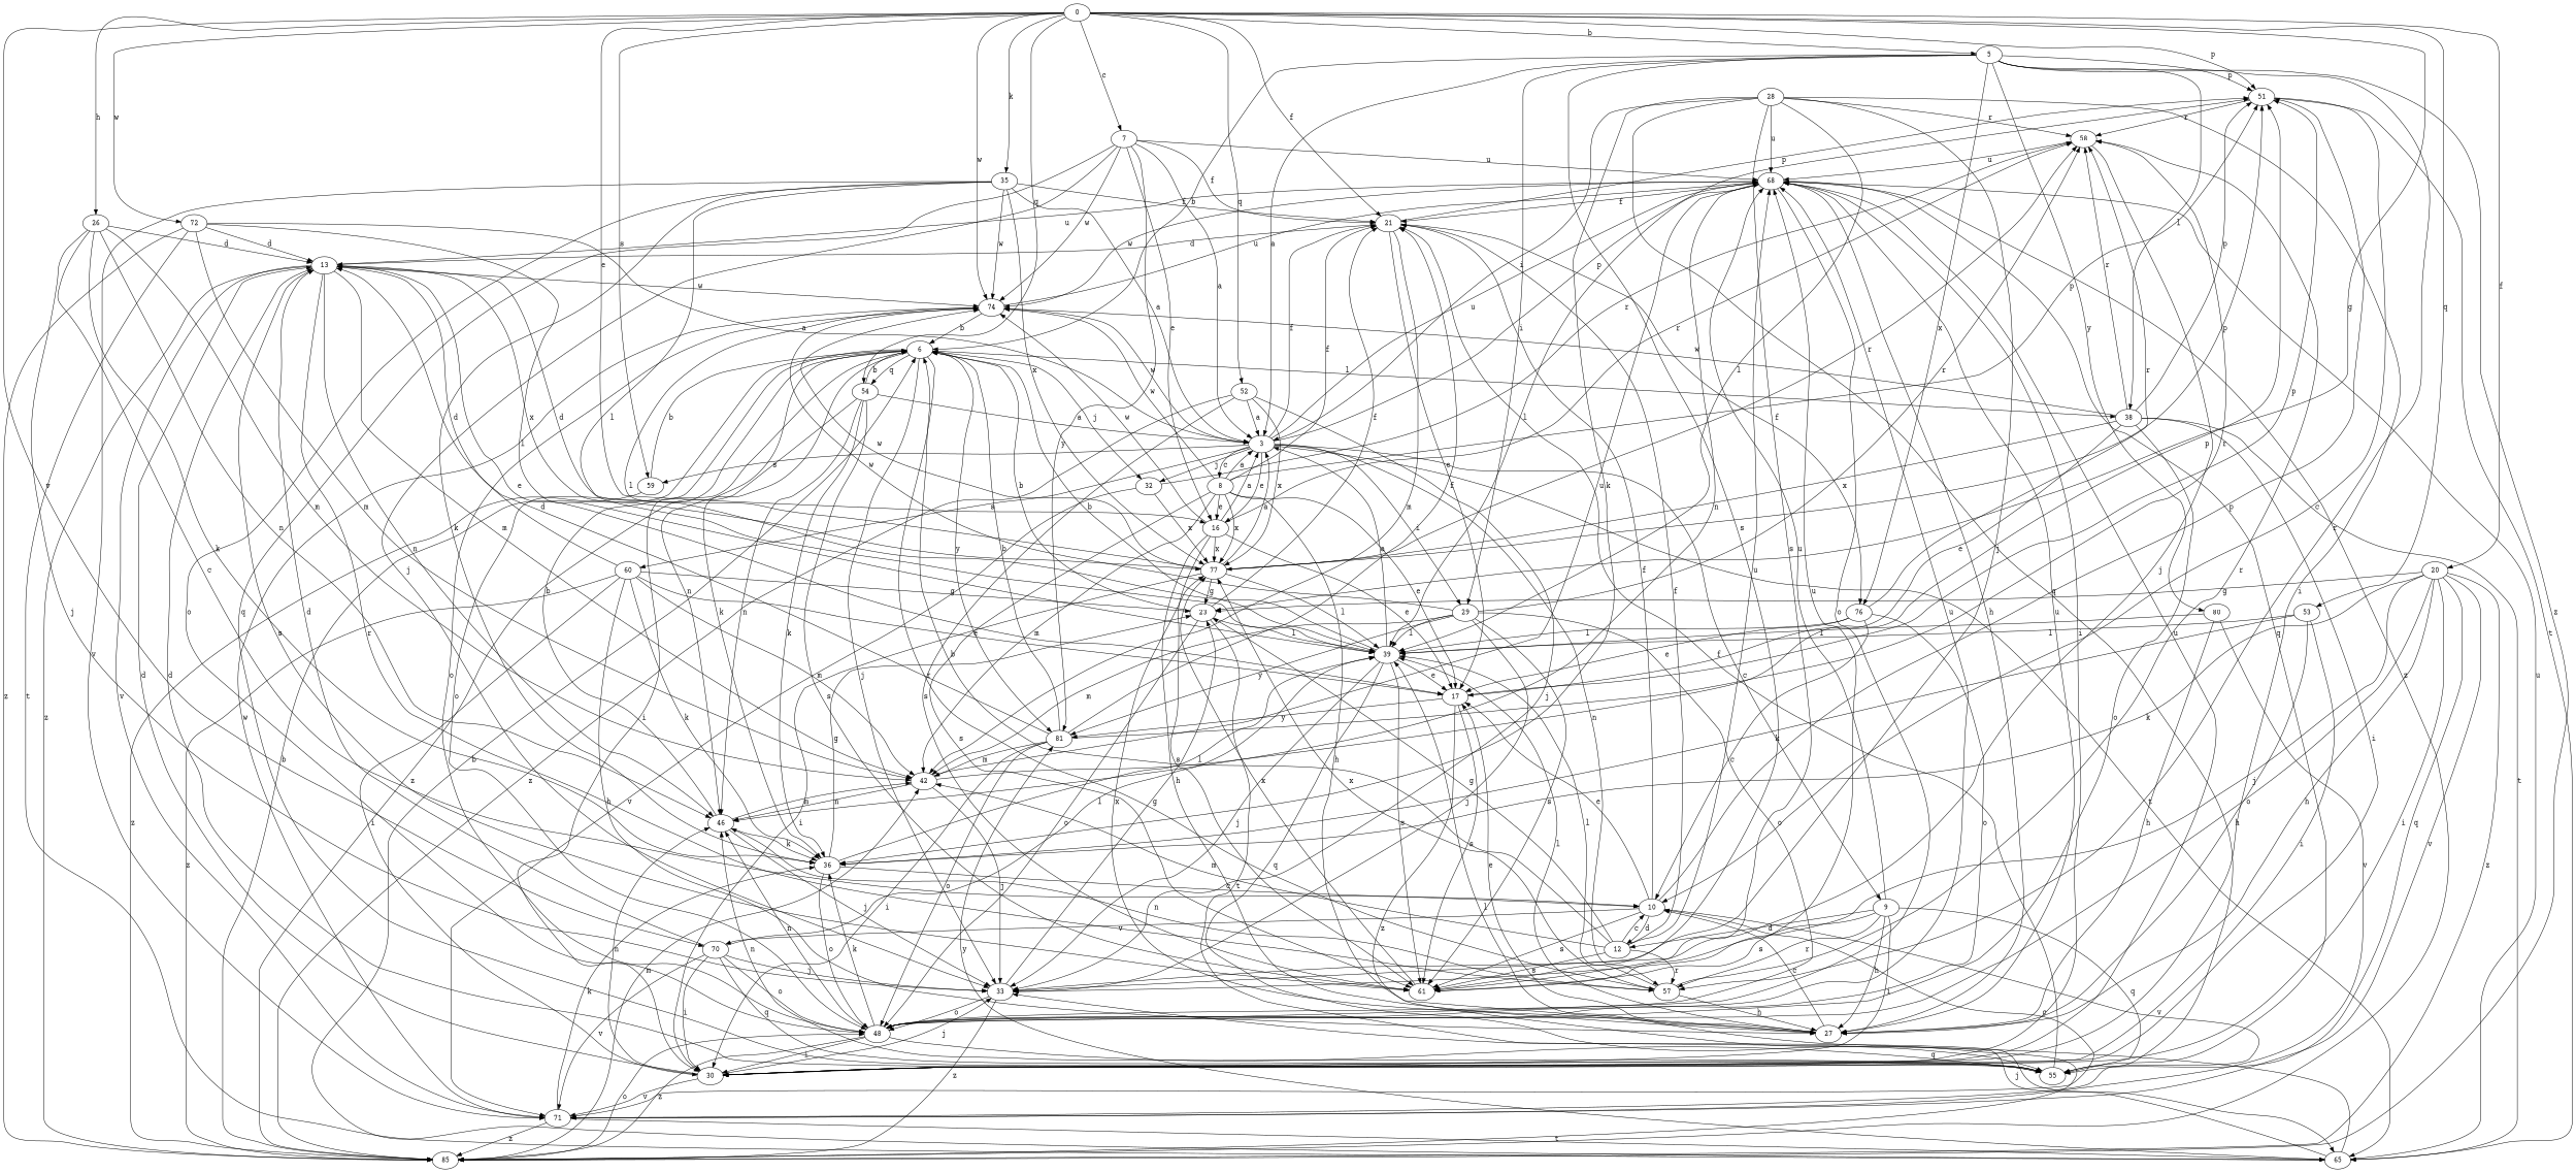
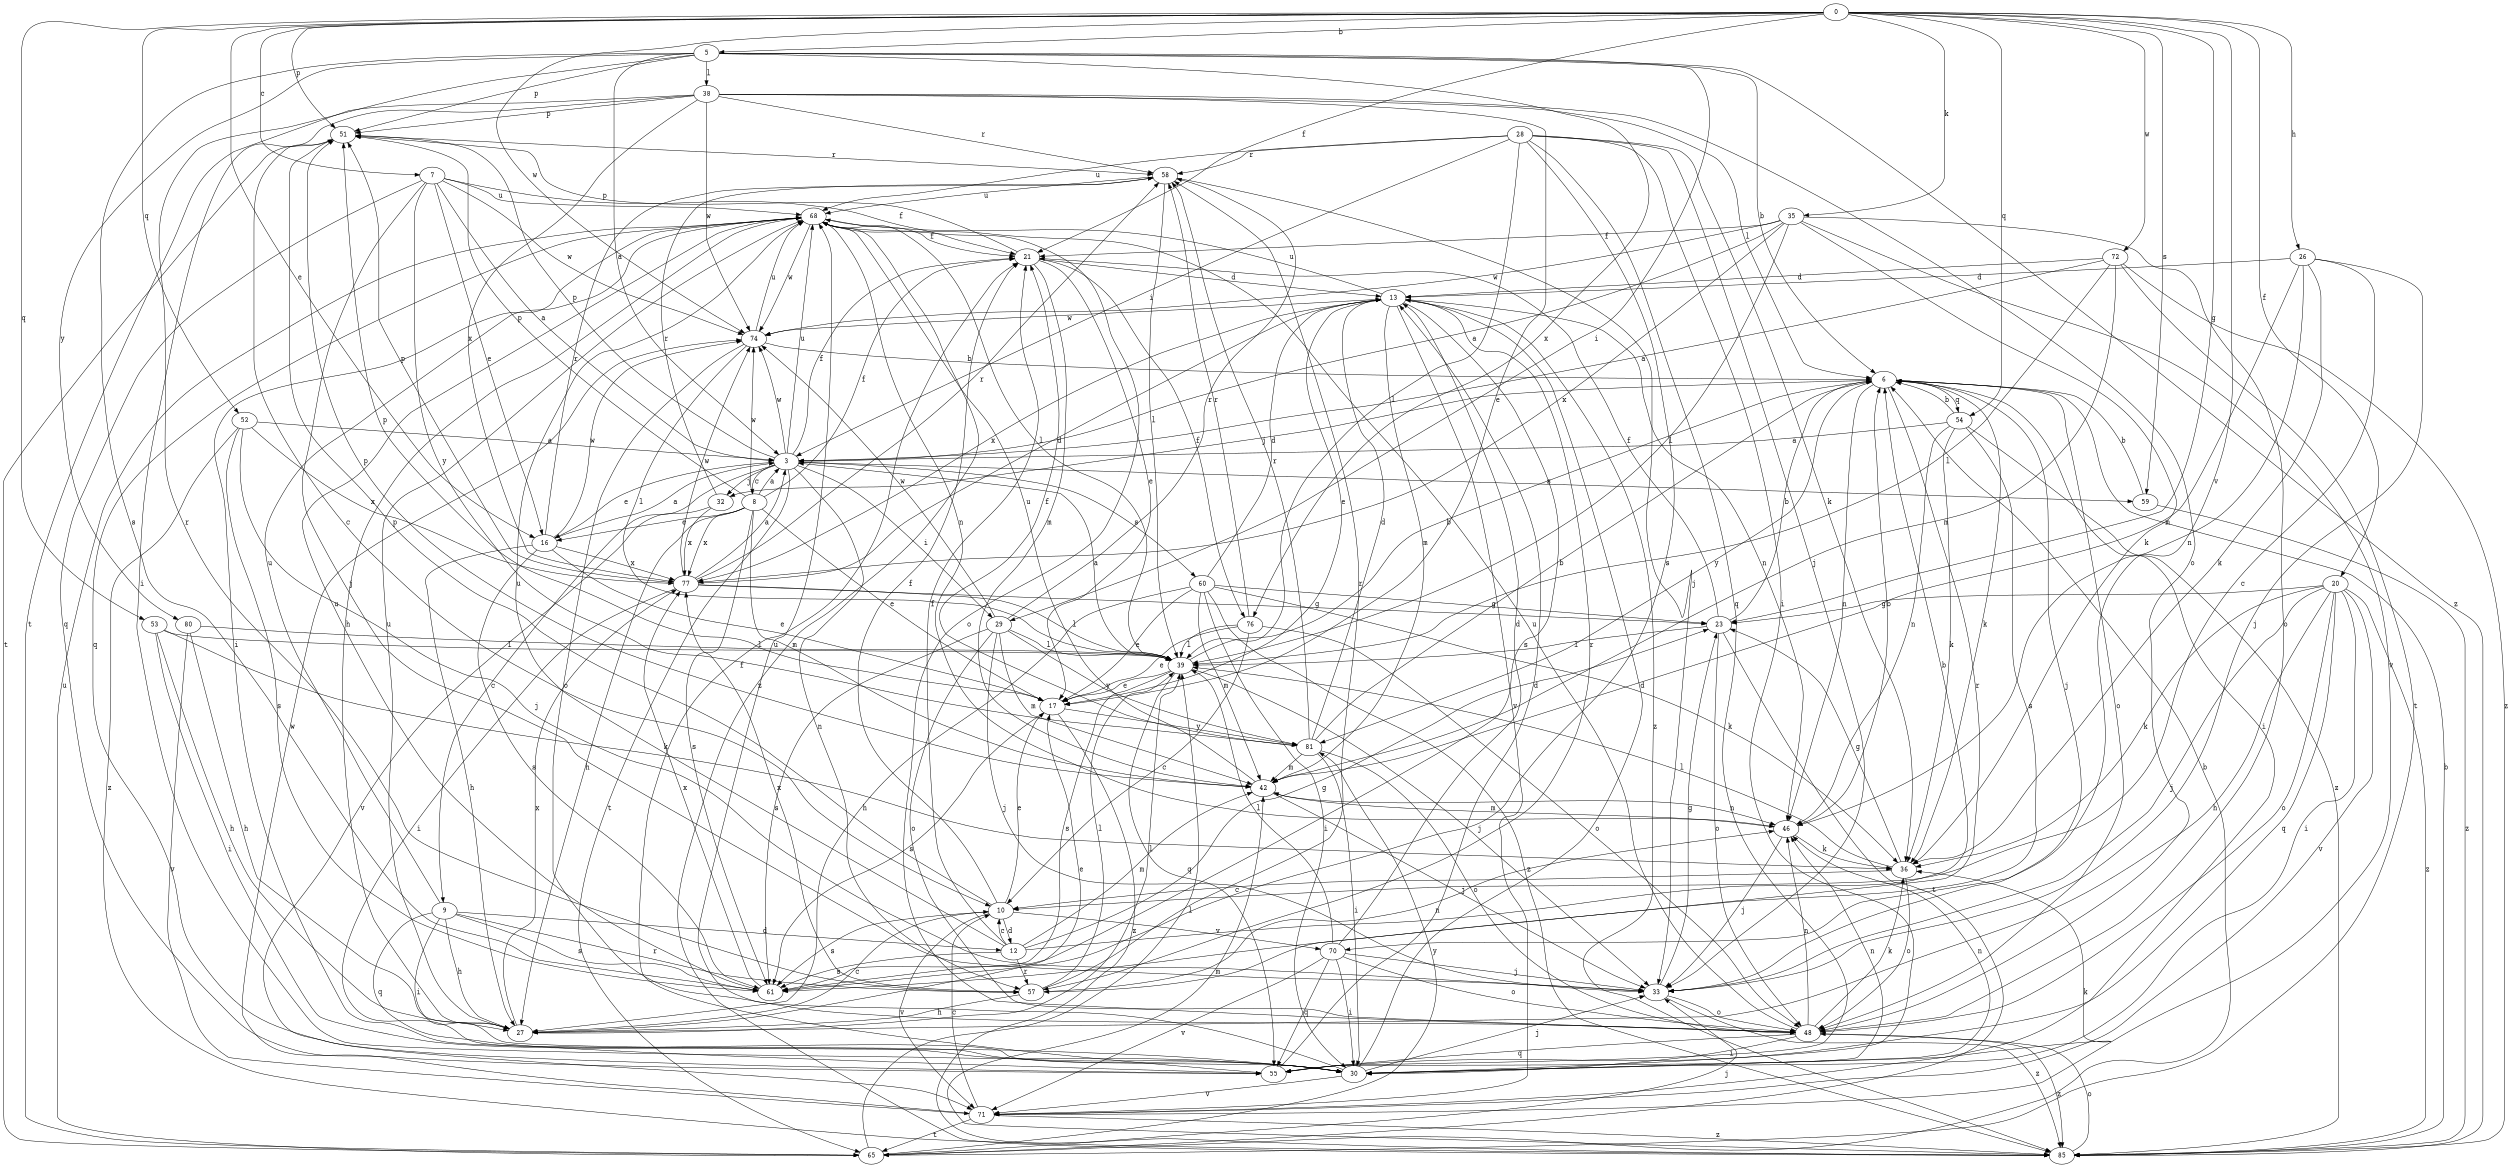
  strict digraph {
    fontname="Courier Prime"
    node [fontname="Courier Prime"]
    edge [fontname="Courier Prime"]
    0
    5
    7
    16
    20
    21
    23
    26
    35
    51
    52
    53
    54
    59
    70
    72
    74
    3
    29
    57
    6
    38
    61
    76
    80
    85
    68
    33
    81
    55
    17
    27
    77
    58
    30
    36
    48
    71
    42
    13
    65
    39
    46
    10
    8
    9
    32
    60
    12
    28
    0 -> 5 [label=b]
    0 -> 7 [label=c]
    0 -> 16 [label=e]
    0 -> 20 [label=f]
    0 -> 21 [label=f]
    0 -> 23 [label=g]
    0 -> 26 [label=h]
    0 -> 35 [label=k]
    0 -> 51 [label=p]
    0 -> 52 [label=q]
    0 -> 53 [label=q]
    0 -> 54 [label=q]
    0 -> 59 [label=s]
    0 -> 70 [label=v]
    0 -> 72 [label=w]
    0 -> 74 [label=w]
    5 -> 51 [label=p]
    5 -> 3 [label=a]
    5 -> 29 [label=i]
    5 -> 57 [label=r]
    5 -> 6 [label=b]
    5 -> 38 [label=l]
    5 -> 61 [label=s]
    5 -> 76 [label=x]
    5 -> 80 [label=y]
    5 -> 85 [label=z]
    7 -> 16 [label=e]
    7 -> 21 [label=f]
    7 -> 74 [label=w]
    7 -> 3 [label=a]
    7 -> 68 [label=u]
    7 -> 33 [label=j]
    7 -> 81 [label=y]
    7 -> 55 [label=q]
    16 -> 74 [label=w]
    16 -> 3 [label=a]
    16 -> 61 [label=s]
    16 -> 17 [label=e]
    16 -> 27 [label=h]
    16 -> 77 [label=x]
    16 -> 58 [label=r]
    20 -> 23 [label=g]
    20 -> 85 [label=z]
    20 -> 33 [label=j]
    20 -> 55 [label=q]
    20 -> 27 [label=h]
    20 -> 30 [label=i]
    20 -> 36 [label=k]
    20 -> 48 [label=o]
    20 -> 71 [label=v]
    21 -> 51 [label=p]
    21 -> 76 [label=f]
    21 -> 17 [label=e]
    21 -> 42 [label=m]
    21 -> 13 [label=d]
    23 -> 21 [label=f]
    23 -> 6 [label=b]
    23 -> 48 [label=o]
    23 -> 65 [label=t]
    23 -> 39 [label=l]
    26 -> 33 [label=j]
    26 -> 36 [label=k]
    26 -> 42 [label=m]
    26 -> 13 [label=d]
    26 -> 46 [label=n]
    26 -> 10 [label=c]
    35 -> 21 [label=f]
    35 -> 74 [label=w]
    35 -> 3 [label=a]
    35 -> 77 [label=x]
    35 -> 36 [label=k]
    35 -> 48 [label=o]
    35 -> 71 [label=v]
    35 -> 39 [label=l]
    51 -> 58 [label=r]
    51 -> 65 [label=t]
    51 -> 10 [label=c]
    52 -> 3 [label=a]
    52 -> 61 [label=s]
    52 -> 85 [label=z]
    52 -> 33 [label=j]
    52 -> 77 [label=x]
    53 -> 27 [label=h]
    53 -> 30 [label=i]
    53 -> 36 [label=k]
    53 -> 39 [label=l]
    54 -> 3 [label=a]
    54 -> 6 [label=b]
    54 -> 61 [label=s]
    54 -> 85 [label=z]
    54 -> 36 [label=k]
    54 -> 46 [label=n]
    59 -> 6 [label=b]
    59 -> 85 [label=z]
    70 -> 33 [label=j]
    70 -> 55 [label=q]
    70 -> 30 [label=i]
    70 -> 48 [label=o]
    70 -> 71 [label=v]
    70 -> 13 [label=d]
    70 -> 39 [label=l]
    72 -> 3 [label=a]
    72 -> 85 [label=z]
    72 -> 42 [label=m]
    72 -> 13 [label=d]
    72 -> 65 [label=t]
    72 -> 39 [label=l]
    74 -> 6 [label=b]
    74 -> 68 [label=u]
    74 -> 48 [label=o]
    74 -> 39 [label=l]
    3 -> 16 [label=e]
    3 -> 21 [label=f]
    3 -> 51 [label=p]
    3 -> 59 [label=s]
    3 -> 74 [label=w]
    3 -> 29 [label=i]
    3 -> 57 [label=n]
    3 -> 68 [label=u]
    3 -> 65 [label=t]
    3 -> 8 [label=c]
    3 -> 9 [label=c]
    3 -> 32 [label=j]
    3 -> 60 [label=s]
    29 -> 74 [label=w]
    29 -> 61 [label=s]
    29 -> 33 [label=j]
    29 -> 81 [label=y]
    29 -> 58 [label=r]
    29 -> 48 [label=o]
    29 -> 42 [label=m]
    29 -> 39 [label=l]
    57 -> 27 [label=h]
    57 -> 77 [label=x]
    57 -> 58 [label=r]
    57 -> 39 [label=l]
    57 -> 46 [label=n]
    6 -> 54 [label=q]
    6 -> 57 [label=r]
-   6 -> 38 [label=l]
+   38 -> 6 [label=l]
    6 -> 33 [label=j]
    6 -> 81 [label=y]
    6 -> 30 [label=i]
    6 -> 36 [label=k]
    6 -> 48 [label=o]
    6 -> 46 [label=n]
    6 -> 32 [label=j]
    38 -> 51 [label=p]
    38 -> 74 [label=w]
    38 -> 17 [label=e]
    38 -> 77 [label=x]
    38 -> 58 [label=r]
    38 -> 30 [label=i]
    38 -> 48 [label=o]
    38 -> 65 [label=t]
    61 -> 68 [label=u]
    61 -> 77 [label=x]
    76 -> 17 [label=e]
    76 -> 58 [label=r]
    76 -> 48 [label=o]
    76 -> 39 [label=l]
    76 -> 10 [label=c]
    80 -> 27 [label=h]
    80 -> 71 [label=v]
    80 -> 39 [label=l]
    85 -> 6 [label=b]
    85 -> 48 [label=o]
    85 -> 42 [label=m]
    68 -> 21 [label=f]
    68 -> 74 [label=w]
    68 -> 85 [label=z]
    68 -> 55 [label=q]
    68 -> 27 [label=h]
    68 -> 30 [label=i]
    68 -> 48 [label=o]
    68 -> 39 [label=l]
    68 -> 46 [label=n]
    33 -> 23 [label=g]
    33 -> 85 [label=z]
    33 -> 48 [label=o]
    81 -> 21 [label=f]
    81 -> 6 [label=b]
    81 -> 58 [label=r]
    81 -> 30 [label=i]
    81 -> 48 [label=o]
    81 -> 42 [label=m]
    81 -> 13 [label=d]
    55 -> 21 [label=f]
    55 -> 13 [label=d]
    55 -> 46 [label=n]
    17 -> 51 [label=p]
    17 -> 61 [label=s]
    17 -> 85 [label=z]
    17 -> 81 [label=y]
    27 -> 68 [label=u]
    27 -> 17 [label=e]
    27 -> 77 [label=x]
    27 -> 39 [label=l]
    27 -> 10 [label=c]
    77 -> 23 [label=g]
    77 -> 51 [label=p]
    77 -> 74 [label=w]
    77 -> 3 [label=a]
    77 -> 58 [label=r]
    77 -> 30 [label=i]
    77 -> 13 [label=d]
    77 -> 39 [label=l]
    58 -> 68 [label=u]
    58 -> 33 [label=j]
+   58 -> 39 [label=l]
    30 -> 68 [label=u]
    30 -> 33 [label=j]
    30 -> 71 [label=v]
    30 -> 13 [label=d]
    30 -> 46 [label=n]
    36 -> 23 [label=g]
    36 -> 48 [label=o]
    36 -> 39 [label=l]
    36 -> 10 [label=c]
    48 -> 85 [label=z]
    48 -> 68 [label=u]
    48 -> 55 [label=q]
    48 -> 30 [label=i]
    48 -> 36 [label=k]
    48 -> 46 [label=n]
    71 -> 74 [label=w]
    71 -> 85 [label=z]
    71 -> 36 [label=k]
    71 -> 65 [label=t]
    71 -> 10 [label=c]
    42 -> 51 [label=p]
    42 -> 68 [label=u]
    42 -> 33 [label=j]
    42 -> 46 [label=n]
    13 -> 74 [label=w]
    13 -> 57 [label=r]
    13 -> 61 [label=s]
    13 -> 85 [label=z]
    13 -> 68 [label=u]
    13 -> 17 [label=e]
    13 -> 77 [label=x]
    13 -> 71 [label=v]
    13 -> 42 [label=m]
    13 -> 46 [label=n]
    65 -> 6 [label=b]
    65 -> 68 [label=u]
    65 -> 33 [label=j]
    65 -> 81 [label=y]
    65 -> 39 [label=l]
    39 -> 3 [label=a]
    39 -> 6 [label=b]
    39 -> 61 [label=s]
    39 -> 33 [label=j]
    39 -> 55 [label=q]
    39 -> 17 [label=e]
    46 -> 6 [label=b]
    46 -> 33 [label=j]
    46 -> 36 [label=k]
    46 -> 42 [label=m]
    10 -> 21 [label=f]
    10 -> 51 [label=p]
    10 -> 70 [label=v]
    10 -> 61 [label=s]
    10 -> 17 [label=e]
    10 -> 71 [label=v]
    10 -> 12 [label=d]
    8 -> 16 [label=e]
    8 -> 21 [label=f]
    8 -> 51 [label=p]
    8 -> 74 [label=w]
    8 -> 3 [label=a]
    8 -> 61 [label=s]
    8 -> 17 [label=e]
    8 -> 27 [label=h]
    8 -> 77 [label=x]
    8 -> 42 [label=m]
    9 -> 57 [label=r]
    9 -> 61 [label=s]
    9 -> 68 [label=u]
    9 -> 55 [label=q]
    9 -> 27 [label=h]
    9 -> 30 [label=i]
    9 -> 12 [label=d]
    32 -> 77 [label=x]
    32 -> 58 [label=r]
    32 -> 71 [label=v]
    60 -> 23 [label=g]
    60 -> 85 [label=z]
    60 -> 17 [label=e]
    60 -> 27 [label=h]
    60 -> 30 [label=i]
    60 -> 36 [label=k]
    60 -> 42 [label=m]
    60 -> 13 [label=d]
    12 -> 21 [label=f]
    12 -> 23 [label=g]
    12 -> 57 [label=r]
    12 -> 6 [label=b]
    12 -> 61 [label=s]
    12 -> 68 [label=u]
    12 -> 42 [label=m]
    12 -> 10 [label=c]
    28 -> 3 [label=i]
    28 -> 61 [label=s]
    28 -> 68 [label=u]
    28 -> 33 [label=j]
    28 -> 55 [label=q]
    28 -> 58 [label=r]
    28 -> 30 [label=i]
    28 -> 36 [label=k]
    28 -> 39 [label=l]
  }
